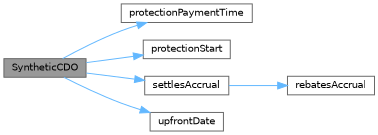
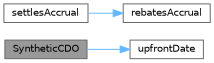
  digraph {
    rankdir=LR
    node [color=grey40 fillcolor=white fontname=Helvetica fontsize=10 shape=box style=filled]
    edge [color=steelblue1 fontname=Helvetica fontsize=10 labelfontname=Helvetica labelfontsize=10 style=solid]
    n1 [color=gray40 fillcolor=grey60 fontcolor=black height=0.2 label=SyntheticCDO width=0.4]
-   n2 [height=0.2 label=protectionPaymentTime width=0.4]
-   n3 [height=0.2 label=protectionStart width=0.4]
    n4 [height=0.2 label=settlesAccrual width=0.4]
    n5 [height=0.2 label=upfrontDate width=0.4]
    n6 [height=0.2 label=rebatesAccrual width=0.4]
-   n1 -> n2
-   n1 -> n3
-   n1 -> n4
    n1 -> n5
    n4 -> n6
  }
